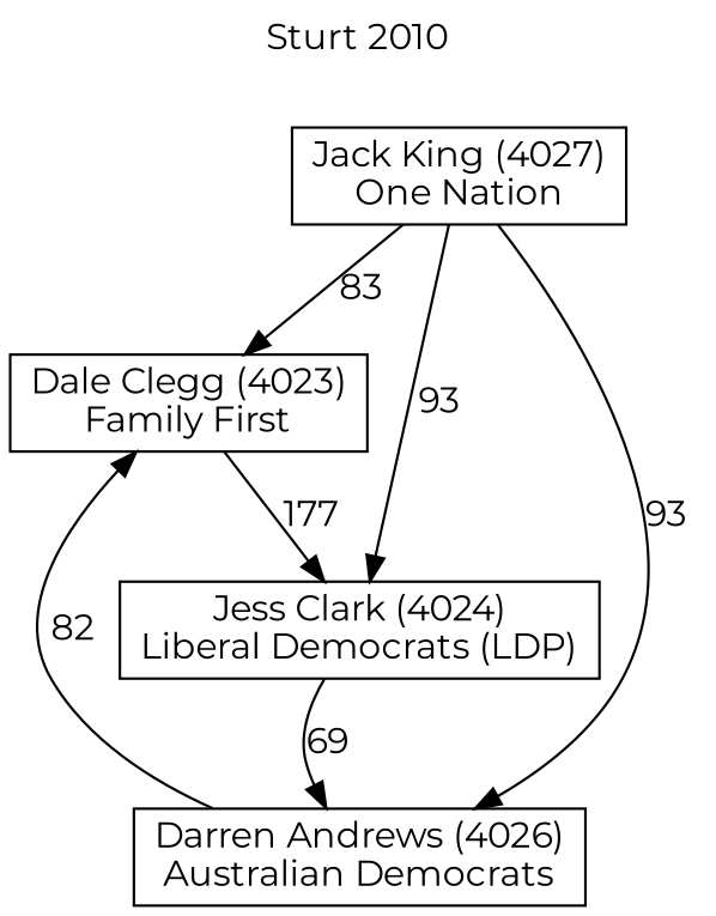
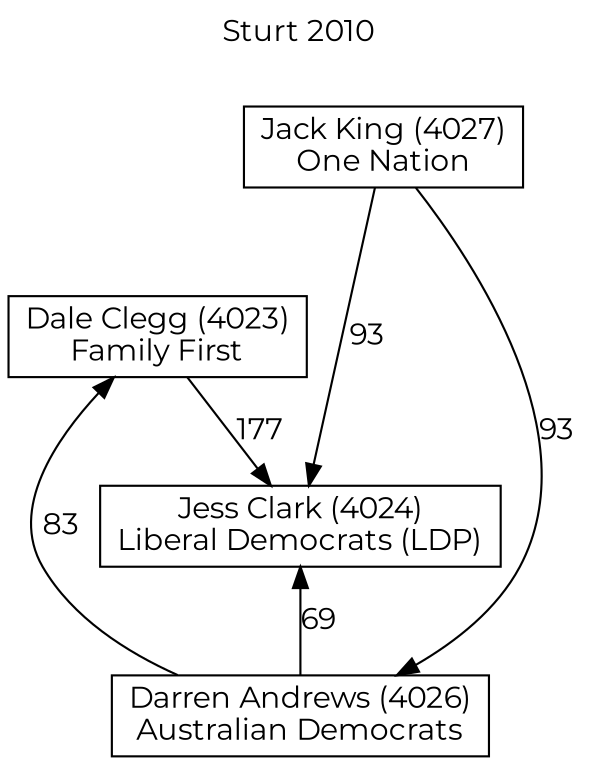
  digraph {
    fontname=Montserrat
    label="Sturt 2010"
    labelloc=t
    mclimit=10
    node [fontname=Montserrat shape=box]
    edge [fontname=Montserrat]
    n1 [label="Dale Clegg (4023)\nFamily First"]
    n2 [label="Jess Clark (4024)\nLiberal Democrats (LDP)"]
    n3 [label="Darren Andrews (4026)\nAustralian Democrats"]
    n4 [label="Jack King (4027)\nOne Nation"]
    n1 -> n2 [label=177]
-   n3 -> n1 [label=82]
-   n2 -> n3 [label=69]
-   n4 -> n1 [label=83]
+   n3 -> n1 [label=83]
+   n3 -> n2 [label=69]
    n4 -> n2 [label=93]
    n4 -> n3 [label=93]
  }
